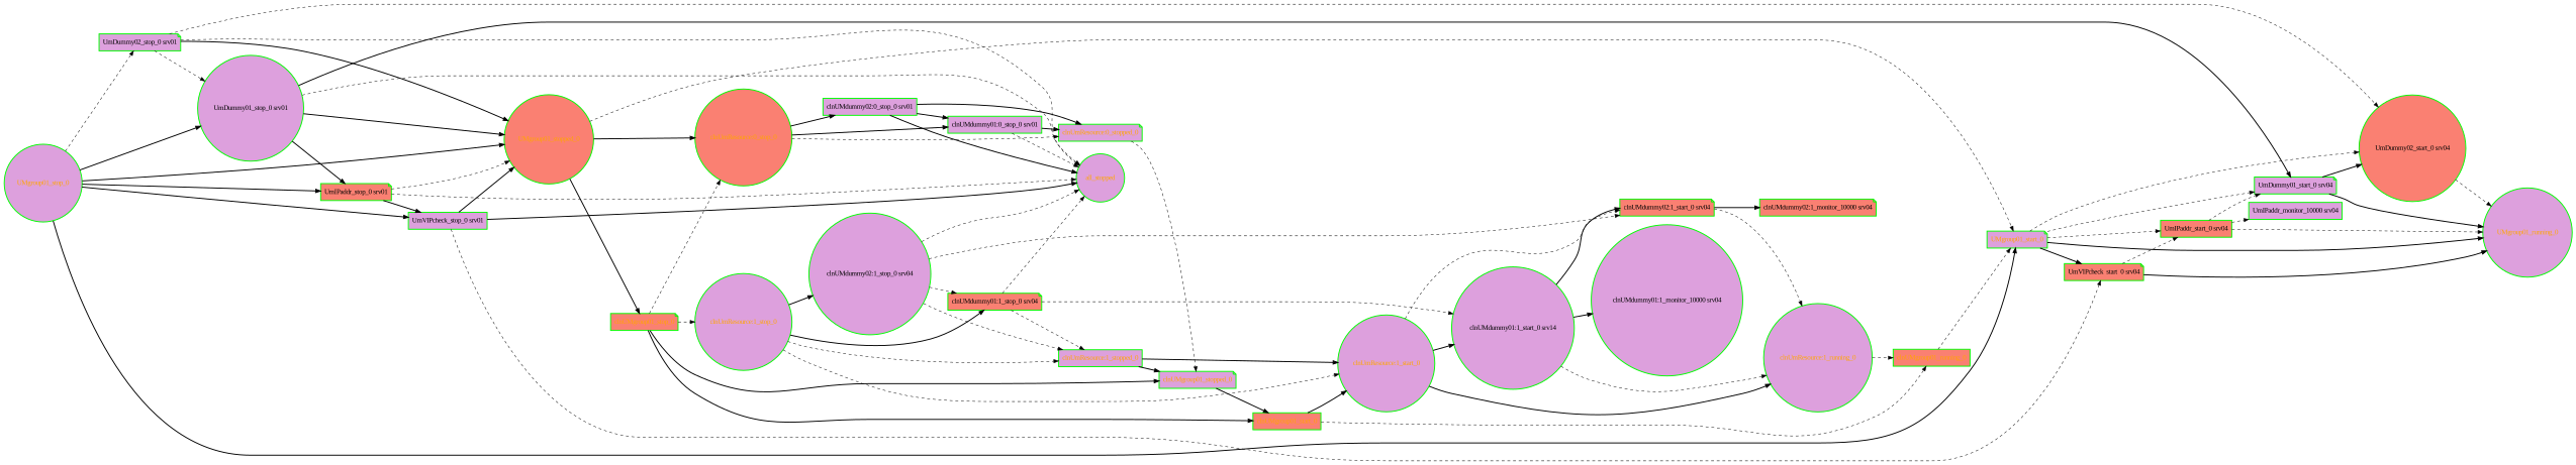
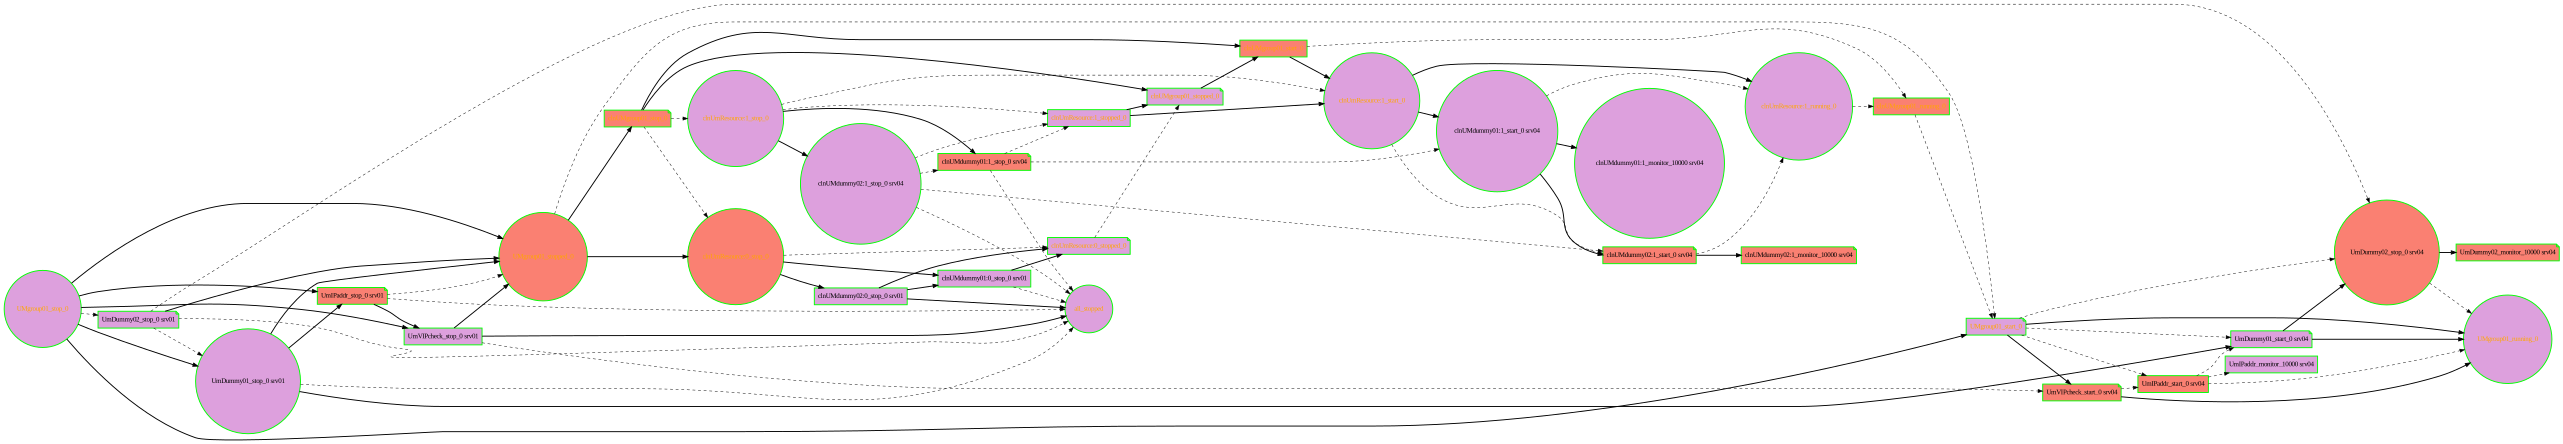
  digraph {
    fontname="Liberation Serif"
    rankdir=LR
    node [color=green fillcolor=plum fontcolor=black fontname="Liberation Serif" shape=circle style="bold,filled"]
    edge [fontname="Liberation Serif" style=bold]
    UMgroup01_running_0 [fontcolor=orange]
    UMgroup01_start_0 [fontcolor=orange shape=note]
    "UmDummy01_start_0 srv04" [shape=note]
-   "UmDummy02_start_0 srv04" [fillcolor=salmon]
+   "UmDummy02_start_0 srv04" [fillcolor=salmon label="UmDummy02_stop_0 srv04"]
    "UmIPaddr_start_0 srv04" [fillcolor=salmon shape=box]
    "UmVIPcheck_start_0 srv04" [fillcolor=salmon shape=note]
+   "UmDummy02_monitor_10000 srv04" [fillcolor=salmon shape=note]
    "UmIPaddr_monitor_10000 srv04" [shape=box]
    UMgroup01_stop_0 [fontcolor=orange]
    UMgroup01_stopped_0 [fillcolor=salmon fontcolor=orange]
    "UmDummy01_stop_0 srv01"
    "UmDummy02_stop_0 srv01" [shape=note]
    "UmIPaddr_stop_0 srv01" [fillcolor=salmon shape=note]
    "UmVIPcheck_stop_0 srv01" [shape=box]
    clnUMgroup01_stop_0 [fillcolor=salmon fontcolor=orange shape=note]
    "clnUmResource:0_stop_0" [fillcolor=salmon fontcolor=orange]
    all_stopped [fontcolor=orange]
    clnUMgroup01_start_0 [fillcolor=salmon fontcolor=orange shape=box]
    clnUMgroup01_stopped_0 [fontcolor=orange shape=note]
    "clnUmResource:1_stop_0" [fontcolor=orange]
    "clnUMdummy01:0_stop_0 srv01" [shape=box]
    "clnUmResource:0_stopped_0" [fontcolor=orange shape=note]
    "clnUMdummy02:0_stop_0 srv01" [shape=box]
    clnUMgroup01_running_0 [fillcolor=salmon fontcolor=orange shape=box]
    "clnUmResource:1_start_0" [fontcolor=orange]
    "clnUMdummy01:1_stop_0 srv04" [fillcolor=salmon shape=note]
    "clnUmResource:1_stopped_0" [fontcolor=orange shape=box]
    "clnUMdummy02:1_stop_0 srv04"
-   "clnUMdummy01:1_start_0 srv04" [label="clnUMdummy01:1_start_0 srv14"]
+   "clnUMdummy01:1_start_0 srv04"
    "clnUMdummy01:1_monitor_10000 srv04"
    "clnUMdummy02:1_start_0 srv04" [fillcolor=salmon shape=note]
    "clnUmResource:1_running_0" [fontcolor=orange]
    "clnUMdummy02:1_monitor_10000 srv04" [fillcolor=salmon shape=note]
    UMgroup01_start_0 -> UMgroup01_running_0
    UMgroup01_start_0 -> "UmDummy01_start_0 srv04" [style=dashed]
    UMgroup01_start_0 -> "UmDummy02_start_0 srv04" [style=dashed]
    UMgroup01_start_0 -> "UmIPaddr_start_0 srv04" [style=dashed]
    UMgroup01_start_0 -> "UmVIPcheck_start_0 srv04"
    "UmDummy01_start_0 srv04" -> UMgroup01_running_0
    "UmDummy01_start_0 srv04" -> "UmDummy02_start_0 srv04"
    "UmDummy02_start_0 srv04" -> UMgroup01_running_0 [style=dashed]
+   "UmDummy02_start_0 srv04" -> "UmDummy02_monitor_10000 srv04"
    "UmIPaddr_start_0 srv04" -> UMgroup01_running_0 [style=dashed]
    "UmIPaddr_start_0 srv04" -> "UmDummy01_start_0 srv04" [style=dashed]
    "UmIPaddr_start_0 srv04" -> "UmIPaddr_monitor_10000 srv04" [style=dashed]
    "UmVIPcheck_start_0 srv04" -> UMgroup01_running_0
    "UmVIPcheck_start_0 srv04" -> "UmIPaddr_start_0 srv04" [style=dashed]
    UMgroup01_stop_0 -> UMgroup01_start_0
    UMgroup01_stop_0 -> UMgroup01_stopped_0
    UMgroup01_stop_0 -> "UmDummy01_stop_0 srv01"
    UMgroup01_stop_0 -> "UmDummy02_stop_0 srv01" [style=dashed]
    UMgroup01_stop_0 -> "UmIPaddr_stop_0 srv01"
    UMgroup01_stop_0 -> "UmVIPcheck_stop_0 srv01"
    UMgroup01_stopped_0 -> UMgroup01_start_0 [style=dashed]
    UMgroup01_stopped_0 -> clnUMgroup01_stop_0
    UMgroup01_stopped_0 -> "clnUmResource:0_stop_0"
    "UmDummy01_stop_0 srv01" -> "UmDummy01_start_0 srv04"
    "UmDummy01_stop_0 srv01" -> UMgroup01_stopped_0
    "UmDummy01_stop_0 srv01" -> "UmIPaddr_stop_0 srv01"
    "UmDummy01_stop_0 srv01" -> all_stopped [style=dashed]
    "UmDummy02_stop_0 srv01" -> "UmDummy02_start_0 srv04" [style=dashed]
    "UmDummy02_stop_0 srv01" -> UMgroup01_stopped_0
    "UmDummy02_stop_0 srv01" -> "UmDummy01_stop_0 srv01" [style=dashed]
    "UmDummy02_stop_0 srv01" -> all_stopped [style=dashed]
    "UmIPaddr_stop_0 srv01" -> UMgroup01_stopped_0 [style=dashed]
    "UmIPaddr_stop_0 srv01" -> "UmVIPcheck_stop_0 srv01"
    "UmIPaddr_stop_0 srv01" -> all_stopped [style=dashed]
    "UmVIPcheck_stop_0 srv01" -> "UmVIPcheck_start_0 srv04" [style=dashed]
    "UmVIPcheck_stop_0 srv01" -> UMgroup01_stopped_0
    "UmVIPcheck_stop_0 srv01" -> all_stopped
    clnUMgroup01_stop_0 -> "clnUmResource:0_stop_0" [style=dashed]
    clnUMgroup01_stop_0 -> clnUMgroup01_start_0
    clnUMgroup01_stop_0 -> clnUMgroup01_stopped_0
    clnUMgroup01_stop_0 -> "clnUmResource:1_stop_0" [style=dashed]
    "clnUmResource:0_stop_0" -> "clnUMdummy01:0_stop_0 srv01"
    "clnUmResource:0_stop_0" -> "clnUmResource:0_stopped_0" [style=dashed]
    "clnUmResource:0_stop_0" -> "clnUMdummy02:0_stop_0 srv01"
    clnUMgroup01_start_0 -> clnUMgroup01_running_0 [style=dashed]
    clnUMgroup01_start_0 -> "clnUmResource:1_start_0"
    clnUMgroup01_stopped_0 -> clnUMgroup01_start_0
    "clnUmResource:1_stop_0" -> "clnUmResource:1_start_0" [style=dashed]
    "clnUmResource:1_stop_0" -> "clnUMdummy01:1_stop_0 srv04"
    "clnUmResource:1_stop_0" -> "clnUmResource:1_stopped_0" [style=dashed]
    "clnUmResource:1_stop_0" -> "clnUMdummy02:1_stop_0 srv04"
    "clnUMdummy01:0_stop_0 srv01" -> all_stopped [style=dashed]
    "clnUMdummy01:0_stop_0 srv01" -> "clnUmResource:0_stopped_0"
    "clnUmResource:0_stopped_0" -> clnUMgroup01_stopped_0 [style=dashed]
    "clnUMdummy02:0_stop_0 srv01" -> all_stopped
    "clnUMdummy02:0_stop_0 srv01" -> "clnUMdummy01:0_stop_0 srv01"
    "clnUMdummy02:0_stop_0 srv01" -> "clnUmResource:0_stopped_0"
    clnUMgroup01_running_0 -> UMgroup01_start_0 [style=dashed]
    "clnUmResource:1_start_0" -> "clnUMdummy01:1_start_0 srv04"
    "clnUmResource:1_start_0" -> "clnUMdummy02:1_start_0 srv04" [style=dashed]
    "clnUmResource:1_start_0" -> "clnUmResource:1_running_0"
    "clnUMdummy01:1_stop_0 srv04" -> all_stopped [style=dashed]
    "clnUMdummy01:1_stop_0 srv04" -> "clnUmResource:1_stopped_0" [style=dashed]
    "clnUMdummy01:1_stop_0 srv04" -> "clnUMdummy01:1_start_0 srv04" [style=dashed]
    "clnUmResource:1_stopped_0" -> clnUMgroup01_stopped_0
    "clnUmResource:1_stopped_0" -> "clnUmResource:1_start_0"
    "clnUMdummy02:1_stop_0 srv04" -> all_stopped [style=dashed]
    "clnUMdummy02:1_stop_0 srv04" -> "clnUMdummy01:1_stop_0 srv04" [style=dashed]
    "clnUMdummy02:1_stop_0 srv04" -> "clnUmResource:1_stopped_0" [style=dashed]
    "clnUMdummy02:1_stop_0 srv04" -> "clnUMdummy02:1_start_0 srv04" [style=dashed]
    "clnUMdummy01:1_start_0 srv04" -> "clnUMdummy01:1_monitor_10000 srv04"
    "clnUMdummy01:1_start_0 srv04" -> "clnUMdummy02:1_start_0 srv04"
    "clnUMdummy01:1_start_0 srv04" -> "clnUmResource:1_running_0" [style=dashed]
    "clnUMdummy02:1_start_0 srv04" -> "clnUmResource:1_running_0" [style=dashed]
    "clnUMdummy02:1_start_0 srv04" -> "clnUMdummy02:1_monitor_10000 srv04"
    "clnUmResource:1_running_0" -> clnUMgroup01_running_0 [style=dashed]
  }
